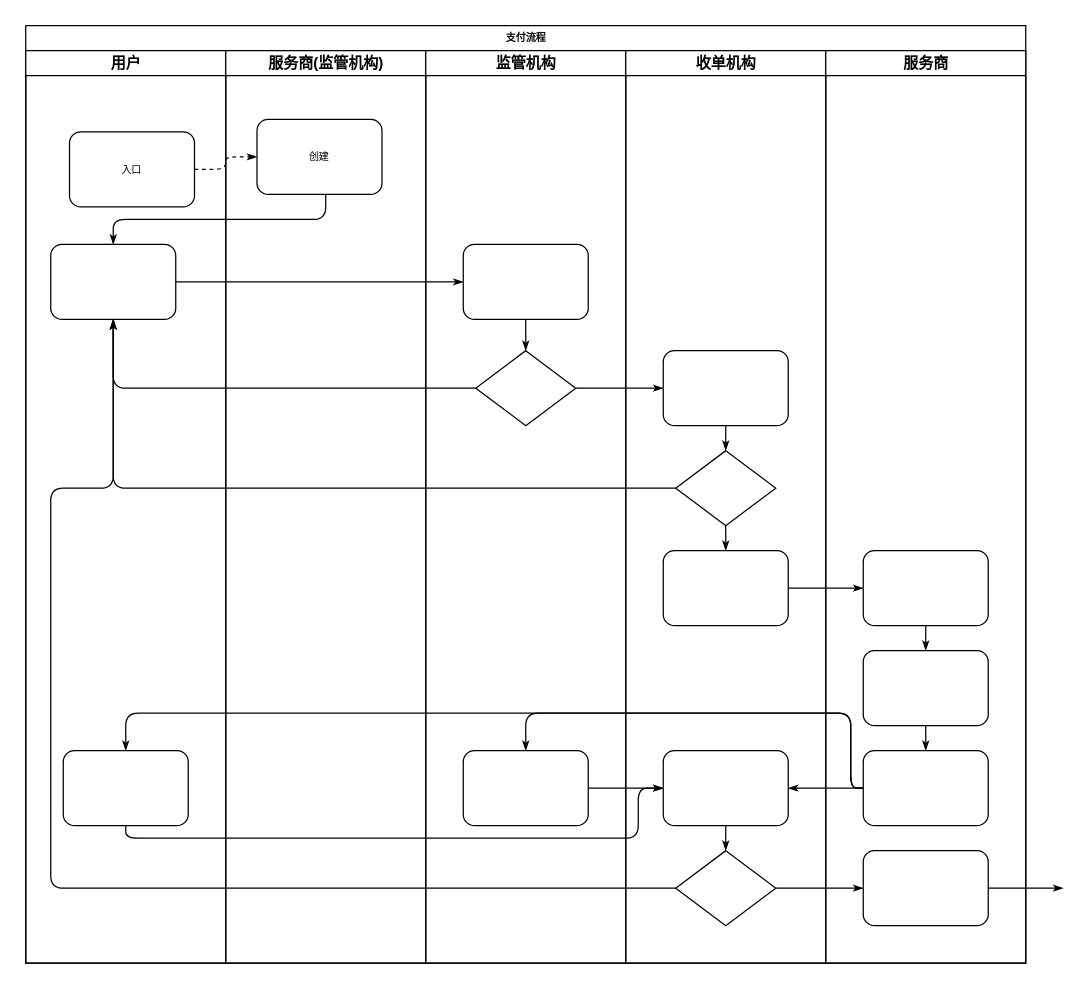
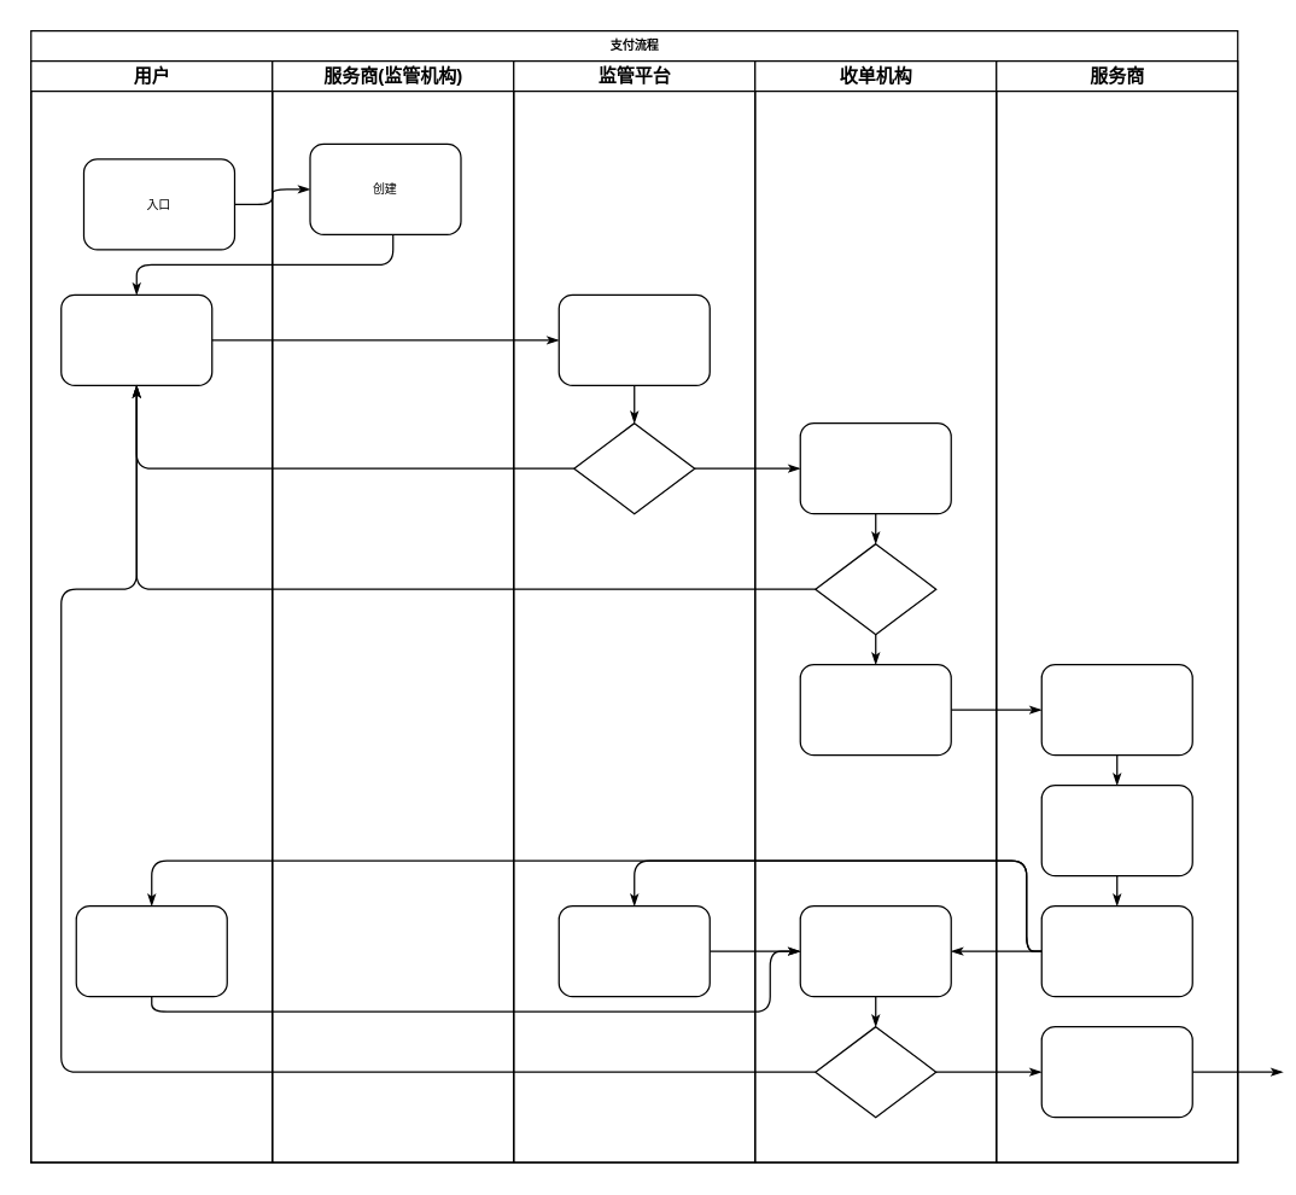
  <mxCell id="0" />
  <mxCell id="1" parent="0" />
  <mxCell id="2" value="支付流程" style="swimlane;html=1;childLayout=stackLayout;startSize=20;rounded=0;shadow=0;labelBackgroundColor=none;strokeWidth=1;fontFamily=Verdana;fontSize=8;align=center;" parent="1" vertex="1"><mxGeometry x="20" y="20" width="800" height="750" as="geometry" /></mxCell>
  <mxCell id="3" value="用户" style="swimlane;html=1;startSize=20;" parent="2" vertex="1"><mxGeometry y="20" width="160" height="730" as="geometry" /></mxCell>
  <mxCell id="4" value="入口" style="rounded=1;whiteSpace=wrap;html=1;shadow=0;labelBackgroundColor=none;strokeWidth=1;fontFamily=Verdana;fontSize=8;align=center;" parent="3" vertex="1"><mxGeometry x="35" y="65" width="100" height="60" as="geometry" /></mxCell>
  <mxCell id="5" value="" style="rounded=1;whiteSpace=wrap;html=1;shadow=0;labelBackgroundColor=none;strokeWidth=1;fontFamily=Verdana;fontSize=8;align=center;" parent="3" vertex="1"><mxGeometry x="20" y="155" width="100" height="60" as="geometry" /></mxCell>
  <mxCell id="6" value="" style="rounded=1;whiteSpace=wrap;html=1;shadow=0;labelBackgroundColor=none;strokeWidth=1;fontFamily=Verdana;fontSize=8;align=center;" parent="3" vertex="1"><mxGeometry x="30" y="560" width="100" height="60" as="geometry" /></mxCell>
- <mxCell id="7" style="edgeStyle=orthogonalEdgeStyle;rounded=1;html=1;labelBackgroundColor=none;startArrow=none;startFill=0;startSize=5;endArrow=classicThin;endFill=1;endSize=5;jettySize=auto;orthogonalLoop=1;strokeWidth=1;fontFamily=Verdana;fontSize=8;dashed=1;" parent="2" source="4" target="23" edge="1"><mxGeometry relative="1" as="geometry" /></mxCell>
+ <mxCell id="7" style="edgeStyle=orthogonalEdgeStyle;rounded=1;html=1;labelBackgroundColor=none;startArrow=none;startFill=0;startSize=5;endArrow=classicThin;endFill=1;endSize=5;jettySize=auto;orthogonalLoop=1;strokeWidth=1;fontFamily=Verdana;fontSize=8" parent="2" source="4" target="23" edge="1"><mxGeometry relative="1" as="geometry" /></mxCell>
  <mxCell id="8" style="edgeStyle=orthogonalEdgeStyle;rounded=1;html=1;labelBackgroundColor=none;startArrow=none;startFill=0;startSize=5;endArrow=classicThin;endFill=1;endSize=5;jettySize=auto;orthogonalLoop=1;strokeWidth=1;fontFamily=Verdana;fontSize=8" parent="2" source="23" target="5" edge="1"><mxGeometry relative="1" as="geometry"><Array as="points"><mxPoint x="240" y="155" /><mxPoint x="70" y="155" /></Array></mxGeometry></mxCell>
  <mxCell id="9" style="edgeStyle=orthogonalEdgeStyle;rounded=1;html=1;labelBackgroundColor=none;startArrow=none;startFill=0;startSize=5;endArrow=classicThin;endFill=1;endSize=5;jettySize=auto;orthogonalLoop=1;strokeWidth=1;fontFamily=Verdana;fontSize=8" parent="2" source="5" target="25" edge="1"><mxGeometry relative="1" as="geometry" /></mxCell>
  <mxCell id="10" style="edgeStyle=orthogonalEdgeStyle;rounded=1;html=1;labelBackgroundColor=none;startArrow=none;startFill=0;startSize=5;endArrow=classicThin;endFill=1;endSize=5;jettySize=auto;orthogonalLoop=1;strokeWidth=1;fontFamily=Verdana;fontSize=8" parent="2" source="26" target="5" edge="1"><mxGeometry relative="1" as="geometry" /></mxCell>
  <mxCell id="11" style="edgeStyle=orthogonalEdgeStyle;rounded=1;html=1;labelBackgroundColor=none;startArrow=none;startFill=0;startSize=5;endArrow=classicThin;endFill=1;endSize=5;jettySize=auto;orthogonalLoop=1;strokeWidth=1;fontFamily=Verdana;fontSize=8" parent="2" source="31" target="5" edge="1"><mxGeometry relative="1" as="geometry" /></mxCell>
  <mxCell id="12" style="edgeStyle=orthogonalEdgeStyle;rounded=1;html=1;labelBackgroundColor=none;startArrow=none;startFill=0;startSize=5;endArrow=classicThin;endFill=1;endSize=5;jettySize=auto;orthogonalLoop=1;strokeWidth=1;fontFamily=Verdana;fontSize=8" parent="2" source="34" target="5" edge="1"><mxGeometry relative="1" as="geometry"><Array as="points"><mxPoint x="20" y="690" /><mxPoint x="20" y="370" /><mxPoint x="70" y="370" /></Array></mxGeometry></mxCell>
  <mxCell id="13" style="edgeStyle=orthogonalEdgeStyle;rounded=1;html=1;labelBackgroundColor=none;startArrow=none;startFill=0;startSize=5;endArrow=classicThin;endFill=1;endSize=5;jettySize=auto;orthogonalLoop=1;strokeWidth=1;fontFamily=Verdana;fontSize=8" parent="2" source="26" target="30" edge="1"><mxGeometry relative="1" as="geometry" /></mxCell>
  <mxCell id="14" style="edgeStyle=orthogonalEdgeStyle;rounded=1;html=1;labelBackgroundColor=none;startArrow=none;startFill=0;startSize=5;endArrow=classicThin;endFill=1;endSize=5;jettySize=auto;orthogonalLoop=1;strokeWidth=1;fontFamily=Verdana;fontSize=8" parent="2" source="34" target="42" edge="1"><mxGeometry relative="1" as="geometry" /></mxCell>
  <mxCell id="15" style="edgeStyle=orthogonalEdgeStyle;rounded=1;html=1;labelBackgroundColor=none;startArrow=none;startFill=0;startSize=5;endArrow=classicThin;endFill=1;endSize=5;jettySize=auto;orthogonalLoop=1;strokeWidth=1;fontFamily=Verdana;fontSize=8" parent="2" source="42" edge="1"><mxGeometry relative="1" as="geometry"><mxPoint x="830" y="690" as="targetPoint" /></mxGeometry></mxCell>
  <mxCell id="16" style="edgeStyle=orthogonalEdgeStyle;rounded=1;html=1;labelBackgroundColor=none;startArrow=none;startFill=0;startSize=5;endArrow=classicThin;endFill=1;endSize=5;jettySize=auto;orthogonalLoop=1;strokeWidth=1;fontFamily=Verdana;fontSize=8" parent="2" source="32" target="39" edge="1"><mxGeometry relative="1" as="geometry" /></mxCell>
  <mxCell id="17" style="edgeStyle=orthogonalEdgeStyle;rounded=1;html=1;labelBackgroundColor=none;startArrow=none;startFill=0;startSize=5;endArrow=classicThin;endFill=1;endSize=5;jettySize=auto;orthogonalLoop=1;strokeWidth=1;fontFamily=Verdana;fontSize=8" parent="2" source="41" target="27" edge="1"><mxGeometry relative="1" as="geometry"><Array as="points"><mxPoint x="660" y="610" /><mxPoint x="660" y="550" /><mxPoint x="400" y="550" /></Array></mxGeometry></mxCell>
  <mxCell id="18" style="edgeStyle=orthogonalEdgeStyle;rounded=1;html=1;labelBackgroundColor=none;startArrow=none;startFill=0;startSize=5;endArrow=classicThin;endFill=1;endSize=5;jettySize=auto;orthogonalLoop=1;strokeColor=#000000;strokeWidth=1;fontFamily=Verdana;fontSize=8;fontColor=#000000;" parent="2" source="41" target="33" edge="1"><mxGeometry relative="1" as="geometry" /></mxCell>
  <mxCell id="19" style="edgeStyle=orthogonalEdgeStyle;rounded=1;html=1;labelBackgroundColor=none;startArrow=none;startFill=0;startSize=5;endArrow=classicThin;endFill=1;endSize=5;jettySize=auto;orthogonalLoop=1;strokeWidth=1;fontFamily=Verdana;fontSize=8" parent="2" source="41" target="6" edge="1"><mxGeometry relative="1" as="geometry"><Array as="points"><mxPoint x="660" y="610" /><mxPoint x="660" y="550" /><mxPoint x="80" y="550" /></Array></mxGeometry></mxCell>
  <mxCell id="20" style="edgeStyle=orthogonalEdgeStyle;rounded=1;html=1;labelBackgroundColor=none;startArrow=none;startFill=0;startSize=5;endArrow=classicThin;endFill=1;endSize=5;jettySize=auto;orthogonalLoop=1;strokeWidth=1;fontFamily=Verdana;fontSize=8" parent="2" source="6" target="33" edge="1"><mxGeometry relative="1" as="geometry"><Array as="points"><mxPoint x="80" y="650" /><mxPoint x="490" y="650" /><mxPoint x="490" y="610" /></Array></mxGeometry></mxCell>
  <mxCell id="21" style="edgeStyle=orthogonalEdgeStyle;rounded=1;html=1;labelBackgroundColor=none;startArrow=none;startFill=0;startSize=5;endArrow=classicThin;endFill=1;endSize=5;jettySize=auto;orthogonalLoop=1;strokeWidth=1;fontFamily=Verdana;fontSize=8" parent="2" source="27" target="33" edge="1"><mxGeometry relative="1" as="geometry" /></mxCell>
  <mxCell id="22" value="服务商(监管机构)" style="swimlane;html=1;startSize=20;" parent="2" vertex="1"><mxGeometry x="160" y="20" width="160" height="730" as="geometry" /></mxCell>
  <mxCell id="23" value="创建" style="rounded=1;whiteSpace=wrap;html=1;shadow=0;labelBackgroundColor=none;strokeWidth=1;fontFamily=Verdana;fontSize=8;align=center;" parent="22" vertex="1"><mxGeometry x="25" y="55" width="100" height="60" as="geometry" /></mxCell>
- <mxCell id="24" value="监管机构" style="swimlane;html=1;startSize=20;" parent="2" vertex="1"><mxGeometry x="320" y="20" width="160" height="730" as="geometry" /></mxCell>
+ <mxCell id="24" value="监管平台" style="swimlane;html=1;startSize=20;" parent="2" vertex="1"><mxGeometry x="320" y="20" width="160" height="730" as="geometry" /></mxCell>
  <mxCell id="25" value="" style="rounded=1;whiteSpace=wrap;html=1;shadow=0;labelBackgroundColor=none;strokeWidth=1;fontFamily=Verdana;fontSize=8;align=center;" parent="24" vertex="1"><mxGeometry x="30" y="155" width="100" height="60" as="geometry" /></mxCell>
  <mxCell id="26" value="" style="rhombus;whiteSpace=wrap;html=1;rounded=0;shadow=0;labelBackgroundColor=none;strokeWidth=1;fontFamily=Verdana;fontSize=8;align=center;" parent="24" vertex="1"><mxGeometry x="40" y="240" width="80" height="60" as="geometry" /></mxCell>
  <mxCell id="27" value="" style="rounded=1;whiteSpace=wrap;html=1;shadow=0;labelBackgroundColor=none;strokeWidth=1;fontFamily=Verdana;fontSize=8;align=center;" parent="24" vertex="1"><mxGeometry x="30" y="560" width="100" height="60" as="geometry" /></mxCell>
  <mxCell id="28" style="edgeStyle=orthogonalEdgeStyle;rounded=1;html=1;labelBackgroundColor=none;startArrow=none;startFill=0;startSize=5;endArrow=classicThin;endFill=1;endSize=5;jettySize=auto;orthogonalLoop=1;strokeWidth=1;fontFamily=Verdana;fontSize=8" parent="24" source="25" target="26" edge="1"><mxGeometry relative="1" as="geometry" /></mxCell>
  <mxCell id="29" value="收单机构" style="swimlane;html=1;startSize=20;" parent="2" vertex="1"><mxGeometry x="480" y="20" width="160" height="730" as="geometry" /></mxCell>
  <mxCell id="30" value="" style="rounded=1;whiteSpace=wrap;html=1;shadow=0;labelBackgroundColor=none;strokeWidth=1;fontFamily=Verdana;fontSize=8;align=center;" parent="29" vertex="1"><mxGeometry x="30" y="240" width="100" height="60" as="geometry" /></mxCell>
  <mxCell id="31" value="" style="rhombus;whiteSpace=wrap;html=1;rounded=0;shadow=0;labelBackgroundColor=none;strokeWidth=1;fontFamily=Verdana;fontSize=8;align=center;" parent="29" vertex="1"><mxGeometry x="40" y="320" width="80" height="60" as="geometry" /></mxCell>
  <mxCell id="32" value="" style="rounded=1;whiteSpace=wrap;html=1;shadow=0;labelBackgroundColor=none;strokeWidth=1;fontFamily=Verdana;fontSize=8;align=center;" parent="29" vertex="1"><mxGeometry x="30" y="400" width="100" height="60" as="geometry" /></mxCell>
  <mxCell id="33" value="" style="rounded=1;whiteSpace=wrap;html=1;shadow=0;labelBackgroundColor=none;strokeWidth=1;fontFamily=Verdana;fontSize=8;align=center;" parent="29" vertex="1"><mxGeometry x="30" y="560" width="100" height="60" as="geometry" /></mxCell>
  <mxCell id="34" value="" style="rhombus;whiteSpace=wrap;html=1;rounded=0;shadow=0;labelBackgroundColor=none;strokeWidth=1;fontFamily=Verdana;fontSize=8;align=center;" parent="29" vertex="1"><mxGeometry x="40" y="640" width="80" height="60" as="geometry" /></mxCell>
  <mxCell id="35" style="edgeStyle=orthogonalEdgeStyle;rounded=1;html=1;labelBackgroundColor=none;startArrow=none;startFill=0;startSize=5;endArrow=classicThin;endFill=1;endSize=5;jettySize=auto;orthogonalLoop=1;strokeColor=#000000;strokeWidth=1;fontFamily=Verdana;fontSize=8;fontColor=#000000;" parent="29" source="30" target="31" edge="1"><mxGeometry relative="1" as="geometry" /></mxCell>
  <mxCell id="36" style="edgeStyle=orthogonalEdgeStyle;rounded=1;html=1;labelBackgroundColor=none;startArrow=none;startFill=0;startSize=5;endArrow=classicThin;endFill=1;endSize=5;jettySize=auto;orthogonalLoop=1;strokeWidth=1;fontFamily=Verdana;fontSize=8" parent="29" source="31" target="32" edge="1"><mxGeometry relative="1" as="geometry" /></mxCell>
  <mxCell id="37" style="edgeStyle=orthogonalEdgeStyle;rounded=1;html=1;labelBackgroundColor=none;startArrow=none;startFill=0;startSize=5;endArrow=classicThin;endFill=1;endSize=5;jettySize=auto;orthogonalLoop=1;strokeWidth=1;fontFamily=Verdana;fontSize=8" parent="29" source="33" target="34" edge="1"><mxGeometry relative="1" as="geometry" /></mxCell>
  <mxCell id="38" value="服务商" style="swimlane;html=1;startSize=20;" parent="2" vertex="1"><mxGeometry x="640" y="20" width="160" height="730" as="geometry" /></mxCell>
  <mxCell id="39" value="" style="rounded=1;whiteSpace=wrap;html=1;shadow=0;labelBackgroundColor=none;strokeWidth=1;fontFamily=Verdana;fontSize=8;align=center;" parent="38" vertex="1"><mxGeometry x="30" y="400" width="100" height="60" as="geometry" /></mxCell>
  <mxCell id="40" value="" style="rounded=1;whiteSpace=wrap;html=1;shadow=0;labelBackgroundColor=none;strokeWidth=1;fontFamily=Verdana;fontSize=8;align=center;" parent="38" vertex="1"><mxGeometry x="30" y="480" width="100" height="60" as="geometry" /></mxCell>
  <mxCell id="41" value="" style="rounded=1;whiteSpace=wrap;html=1;shadow=0;labelBackgroundColor=none;strokeWidth=1;fontFamily=Verdana;fontSize=8;align=center;" parent="38" vertex="1"><mxGeometry x="30" y="560" width="100" height="60" as="geometry" /></mxCell>
  <mxCell id="42" value="" style="rounded=1;whiteSpace=wrap;html=1;shadow=0;labelBackgroundColor=none;strokeWidth=1;fontFamily=Verdana;fontSize=8;align=center;" parent="38" vertex="1"><mxGeometry x="30" y="640" width="100" height="60" as="geometry" /></mxCell>
  <mxCell id="43" style="edgeStyle=orthogonalEdgeStyle;rounded=1;html=1;labelBackgroundColor=none;startArrow=none;startFill=0;startSize=5;endArrow=classicThin;endFill=1;endSize=5;jettySize=auto;orthogonalLoop=1;strokeWidth=1;fontFamily=Verdana;fontSize=8" parent="38" source="39" target="40" edge="1"><mxGeometry relative="1" as="geometry" /></mxCell>
  <mxCell id="44" style="edgeStyle=orthogonalEdgeStyle;rounded=1;html=1;labelBackgroundColor=none;startArrow=none;startFill=0;startSize=5;endArrow=classicThin;endFill=1;endSize=5;jettySize=auto;orthogonalLoop=1;strokeWidth=1;fontFamily=Verdana;fontSize=8" parent="38" source="40" target="41" edge="1"><mxGeometry relative="1" as="geometry" /></mxCell>
